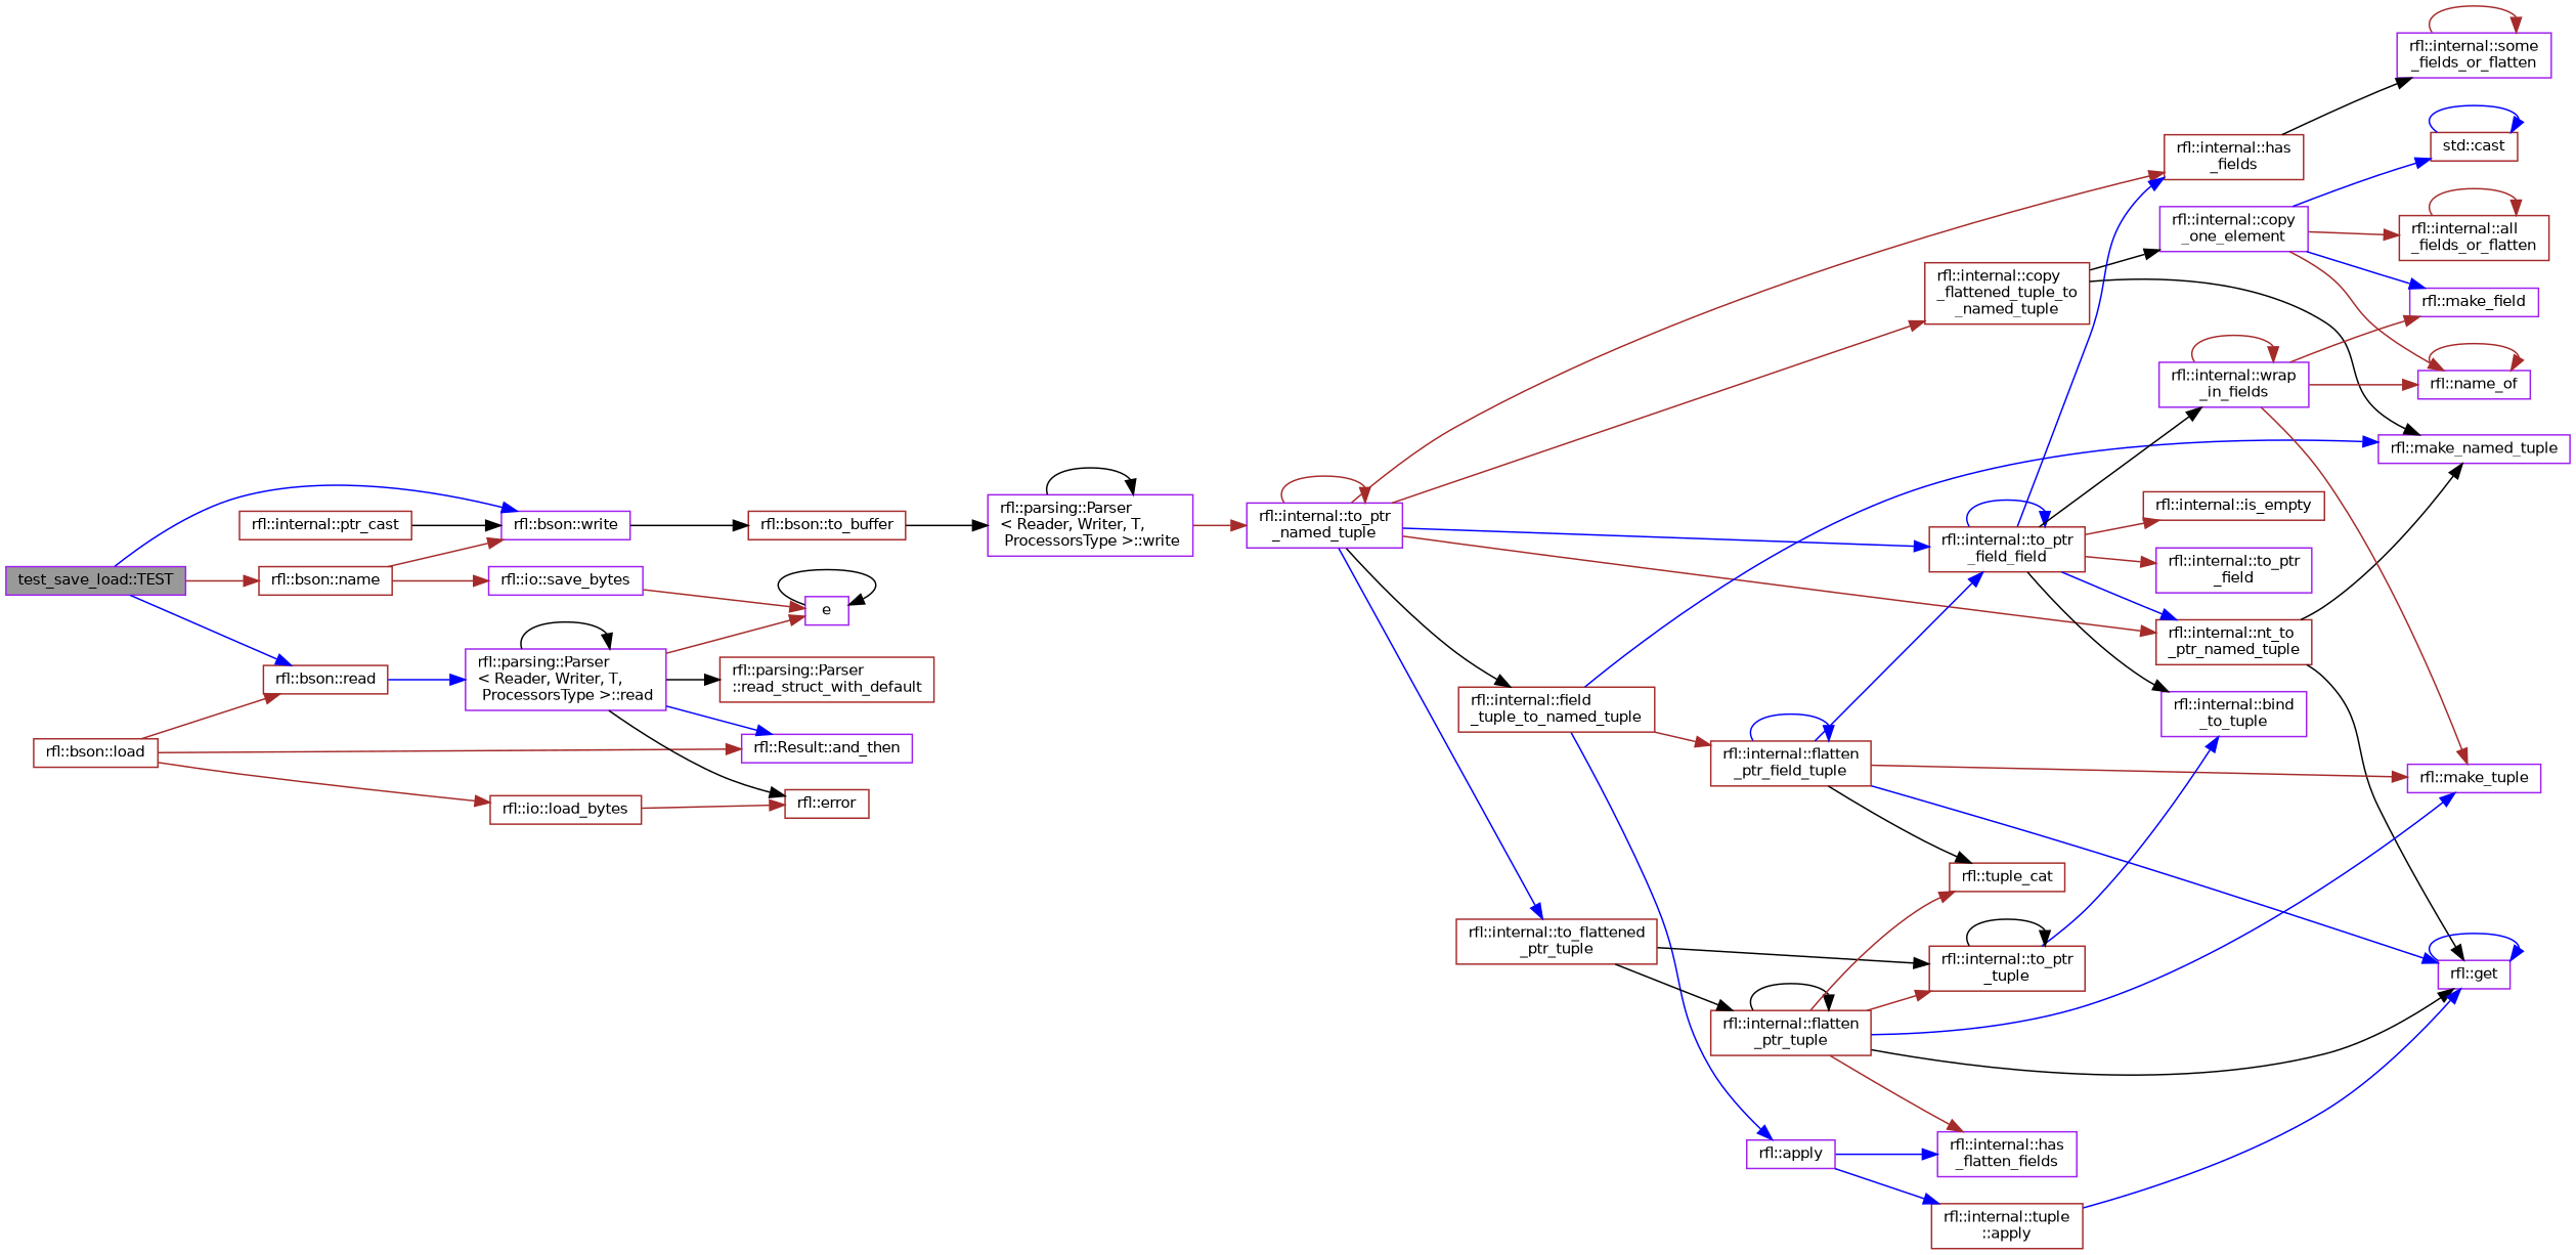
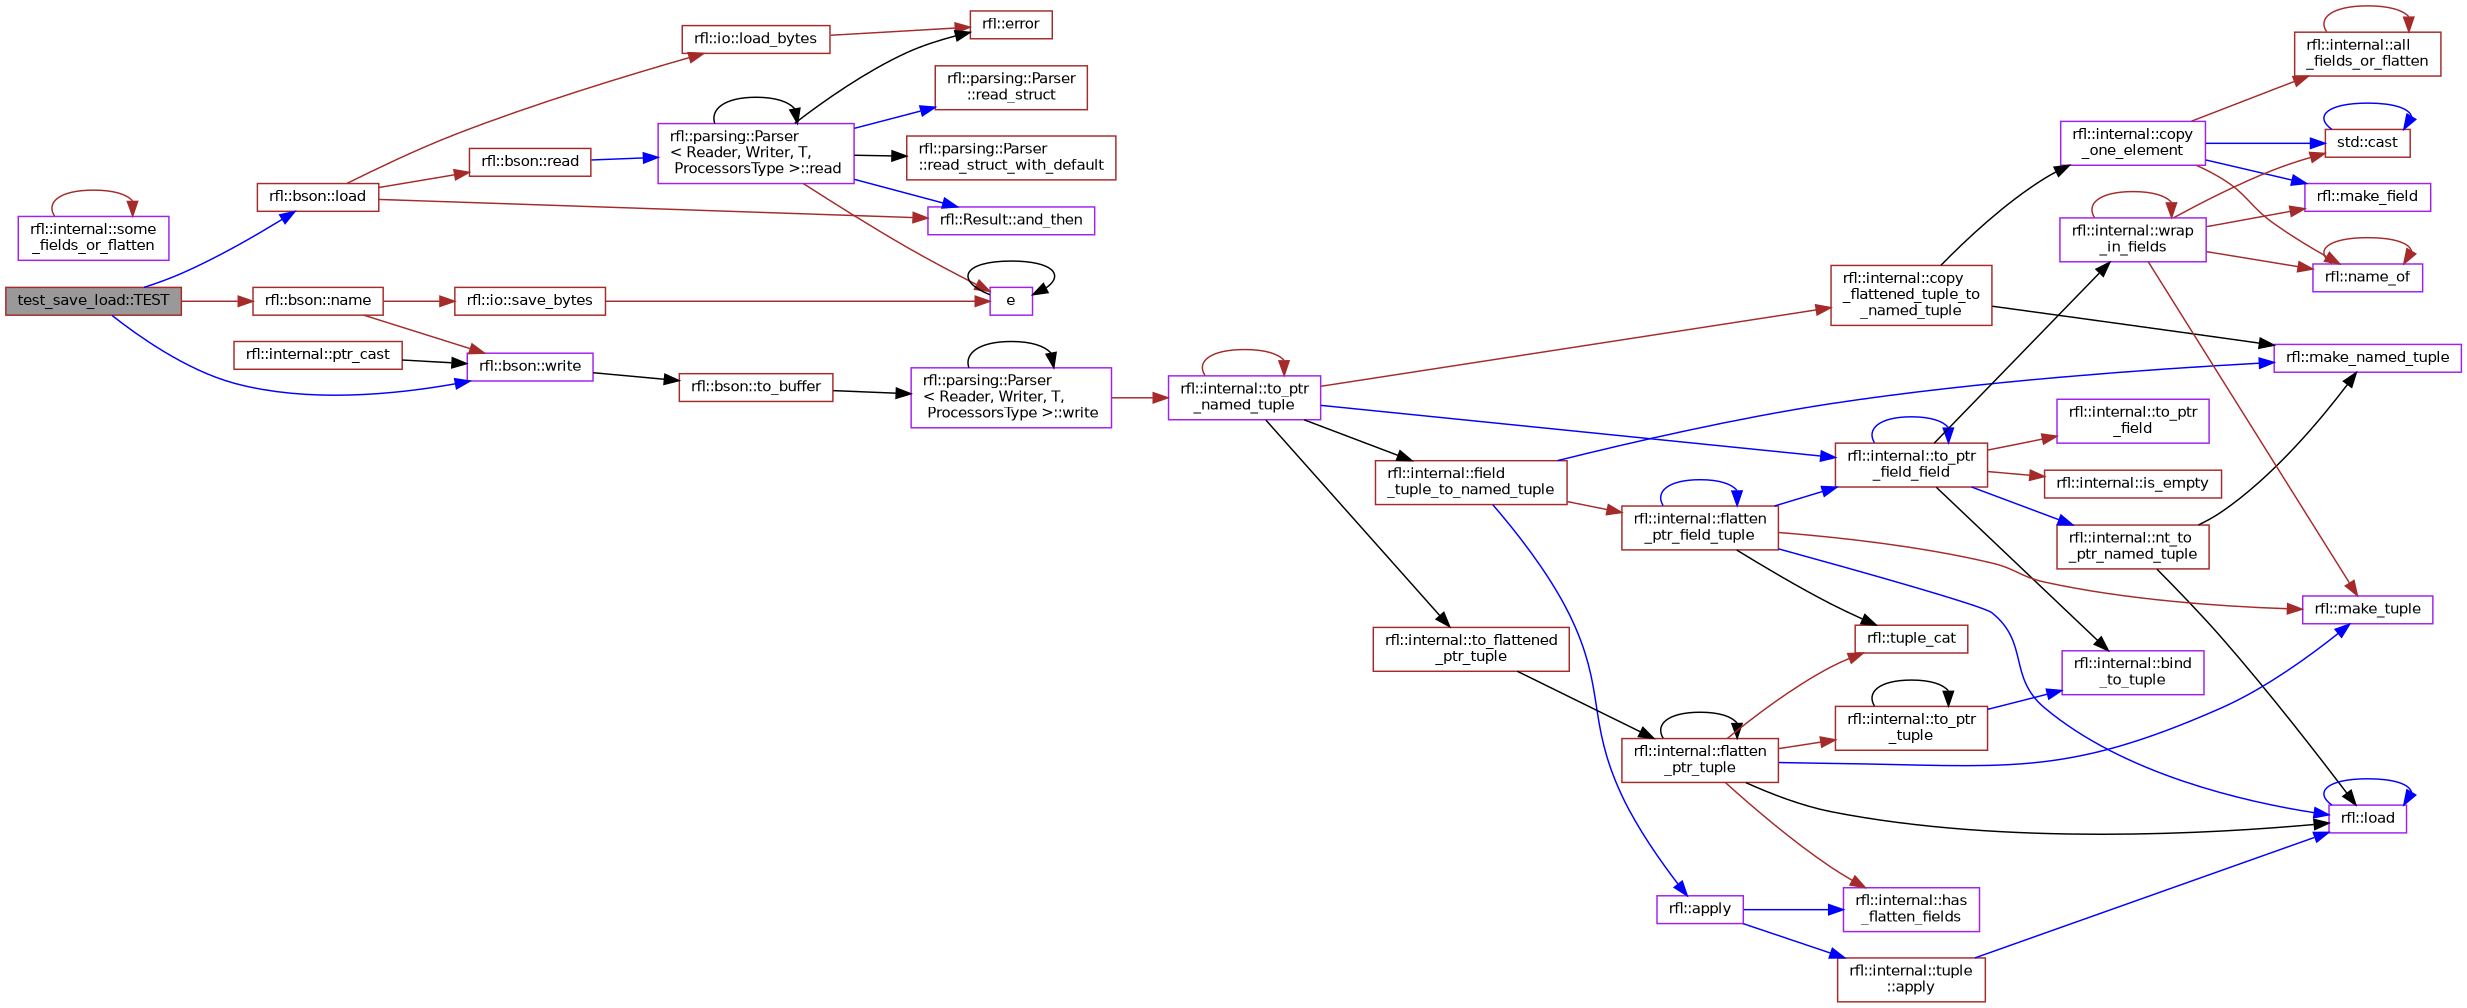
  digraph {
    rankdir=LR
    node [color=brown fillcolor=white fontname=Helvetica fontsize=10 shape=box style=filled]
    edge [color=brown fontname=Helvetica fontsize=10 labelfontname=Helvetica labelfontsize=10 style=solid]
-   n1 [color=purple fillcolor=grey60 fontcolor=black height=0.2 label="test_save_load::TEST" width=0.4]
+   n1 [fillcolor=grey60 fontcolor=black height=0.2 label="test_save_load::TEST" width=0.4]
    n2 [height=0.2 label="rfl::bson::load" width=0.4]
    n3 [height=0.2 label="rfl::bson::name" width=0.4]
    n4 [color=purple height=0.2 label="rfl::bson::write" width=0.4]
    n5 [color=purple height=0.2 label="rfl::Result::and_then" width=0.4]
    n6 [height=0.2 label="rfl::io::load_bytes" width=0.4]
    n7 [height=0.2 label="rfl::bson::read" width=0.4]
-   n8 [color=purple height=0.2 label="rfl::io::save_bytes" width=0.4]
+   n8 [height=0.2 label="rfl::io::save_bytes" width=0.4]
    n9 [height=0.2 label="rfl::bson::to_buffer" width=0.4]
    n10 [height=0.2 label="rfl::error" width=0.4]
    n11 [color=purple height=0.2 label="rfl::parsing::Parser\l\< Reader, Writer, T,\l ProcessorsType \>::read" width=0.4]
    n12 [color=purple height=0.2 label=e width=0.4]
+   n13 [height=0.2 label="rfl::parsing::Parser\l::read_struct" width=0.4]
    n14 [height=0.2 label="rfl::parsing::Parser\l::read_struct_with_default" width=0.4]
    n15 [height=0.2 label="rfl::internal::ptr_cast" width=0.4]
    n16 [color=purple height=0.2 label="rfl::parsing::Parser\l\< Reader, Writer, T,\l ProcessorsType \>::write" width=0.4]
    n17 [color=purple height=0.2 label="rfl::internal::to_ptr\l_named_tuple" width=0.4]
    n18 [height=0.2 label="rfl::internal::copy\l_flattened_tuple_to\l_named_tuple" width=0.4]
    n19 [height=0.2 label="rfl::internal::field\l_tuple_to_named_tuple" width=0.4]
    n20 [height=0.2 label="rfl::internal::to_ptr\l_field_field" width=0.4]
-   n21 [height=0.2 label="rfl::internal::has\l_fields" width=0.4]
    n22 [height=0.2 label="rfl::internal::nt_to\l_ptr_named_tuple" width=0.4]
    n23 [height=0.2 label="rfl::internal::to_flattened\l_ptr_tuple" width=0.4]
    n24 [color=purple height=0.2 label="rfl::internal::copy\l_one_element" width=0.4]
    n25 [color=purple height=0.2 label="rfl::make_named_tuple" width=0.4]
    n26 [color=purple height=0.2 label="rfl::apply" width=0.4]
    n27 [height=0.2 label="rfl::internal::flatten\l_ptr_field_tuple" width=0.4]
    n28 [height=0.2 label="rfl::internal::is_empty" width=0.4]
    n29 [color=purple height=0.2 label="rfl::internal::bind\l_to_tuple" width=0.4]
    n30 [color=purple height=0.2 label="rfl::internal::to_ptr\l_field" width=0.4]
    n31 [color=purple height=0.2 label="rfl::internal::wrap\l_in_fields" width=0.4]
    n32 [color=purple height=0.2 label="rfl::internal::some\l_fields_or_flatten" width=0.4]
-   n33 [color=purple height=0.2 label="rfl::get" width=0.4]
+   n33 [color=purple height=0.2 label="rfl::load" width=0.4]
    n34 [height=0.2 label="rfl::internal::flatten\l_ptr_tuple" width=0.4]
    n35 [height=0.2 label="rfl::internal::to_ptr\l_tuple" width=0.4]
    n36 [height=0.2 label="std::cast" width=0.4]
    n37 [color=purple height=0.2 label="rfl::make_field" width=0.4]
    n38 [color=purple height=0.2 label="rfl::name_of" width=0.4]
    n39 [height=0.2 label="rfl::internal::all\l_fields_or_flatten" width=0.4]
    n40 [color=purple height=0.2 label="rfl::internal::has\l_flatten_fields" width=0.4]
    n41 [height=0.2 label="rfl::internal::tuple\l::apply" width=0.4]
    n42 [color=purple height=0.2 label="rfl::make_tuple" width=0.4]
    n43 [height=0.2 label="rfl::tuple_cat" width=0.4]
-   n1 -> n7 [color=blue]
+   n1 -> n2 [color=blue]
    n1 -> n3
    n1 -> n4 [color=blue]
    n2 -> n5
    n2 -> n6
    n2 -> n7
    n3 -> n4
    n3 -> n8
    n4 -> n9 [color=black]
    n6 -> n10
    n7 -> n11 [color=blue]
    n8 -> n12
    n9 -> n16 [color=black]
    n11 -> n5 [color=blue]
    n11 -> n10 [color=black]
    n11 -> n11 [color=black]
    n11 -> n12
+   n11 -> n13 [color=blue]
    n11 -> n14 [color=black]
    n12 -> n12 [color=black]
    n15 -> n4 [color=black]
    n16 -> n16 [color=black]
    n16 -> n17
    n17 -> n17
    n17 -> n18
    n17 -> n19 [color=black]
    n17 -> n20 [color=blue]
-   n17 -> n21
-   n17 -> n22
-   n17 -> n23 [color=blue]
+   n17 -> n23 [color=black]
    n18 -> n24 [color=black]
    n18 -> n25 [color=black]
    n19 -> n25 [color=blue]
    n19 -> n26 [color=blue]
    n19 -> n27
    n20 -> n20 [color=blue]
-   n20 -> n21 [color=blue]
    n20 -> n22 [color=blue]
    n20 -> n28
    n20 -> n29 [color=black]
    n20 -> n30
    n20 -> n31 [color=black]
-   n21 -> n32 [color=black]
    n22 -> n25 [color=black]
    n22 -> n33 [color=black]
    n23 -> n34 [color=black]
-   n23 -> n35 [color=black]
    n24 -> n36 [color=blue]
    n24 -> n37 [color=blue]
    n24 -> n38
    n24 -> n39
    n26 -> n40 [color=blue]
    n26 -> n41 [color=blue]
    n27 -> n20 [color=blue]
    n27 -> n27 [color=blue]
    n27 -> n33 [color=blue]
    n27 -> n42
    n27 -> n43 [color=black]
    n31 -> n31
+   n31 -> n36
    n31 -> n37
    n31 -> n38
    n31 -> n42
    n32 -> n32
    n33 -> n33 [color=blue]
    n34 -> n33 [color=black]
    n34 -> n34 [color=black]
    n34 -> n35
    n34 -> n40
    n34 -> n42 [color=blue]
    n34 -> n43
    n35 -> n29 [color=blue]
    n35 -> n35 [color=black]
    n36 -> n36 [color=blue]
    n38 -> n38
    n39 -> n39
    n41 -> n33 [color=blue]
  }
